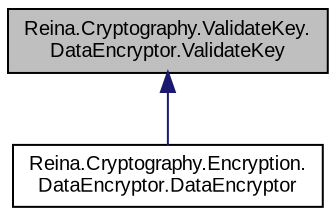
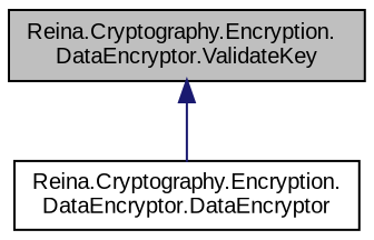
  digraph {
    rankdir=TB
    fontname="Liberation Sans"
    node [color=black fontname="Liberation Sans" fontsize=10 shape=record style=filled]
-   n1 [fillcolor=grey75 fontcolor=black height=0.2 label="Reina.Cryptography.ValidateKey.\lDataEncryptor.ValidateKey" width=0.4]
+   n1 [fillcolor=grey75 fontcolor=black height=0.2 label="Reina.Cryptography.Encryption.\lDataEncryptor.ValidateKey" width=0.4]
    n2 [fillcolor=white height=0.2 label="Reina.Cryptography.Encryption.\lDataEncryptor.DataEncryptor" width=0.4]
    n1 -> n2 [color=midnightblue dir=back fontname="Liberation Sans" fontsize=10 labelfontname=FreeSans labelfontsize=10 style=solid]
  }
